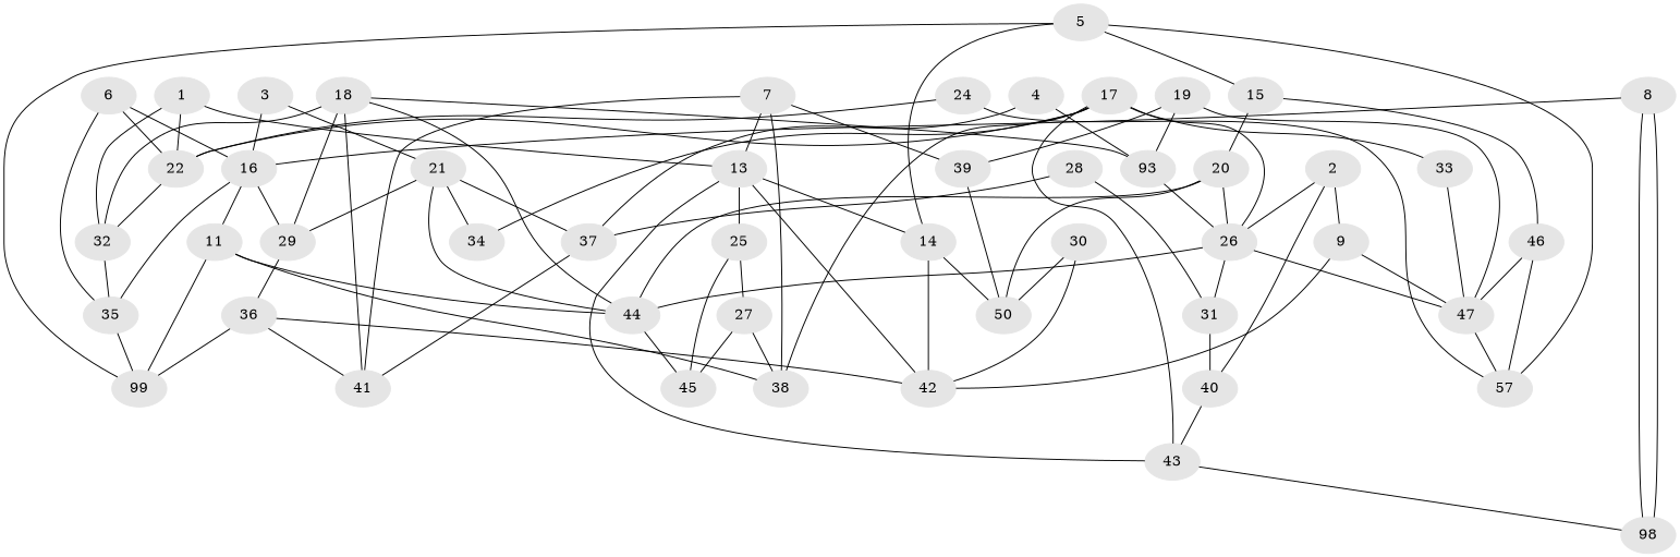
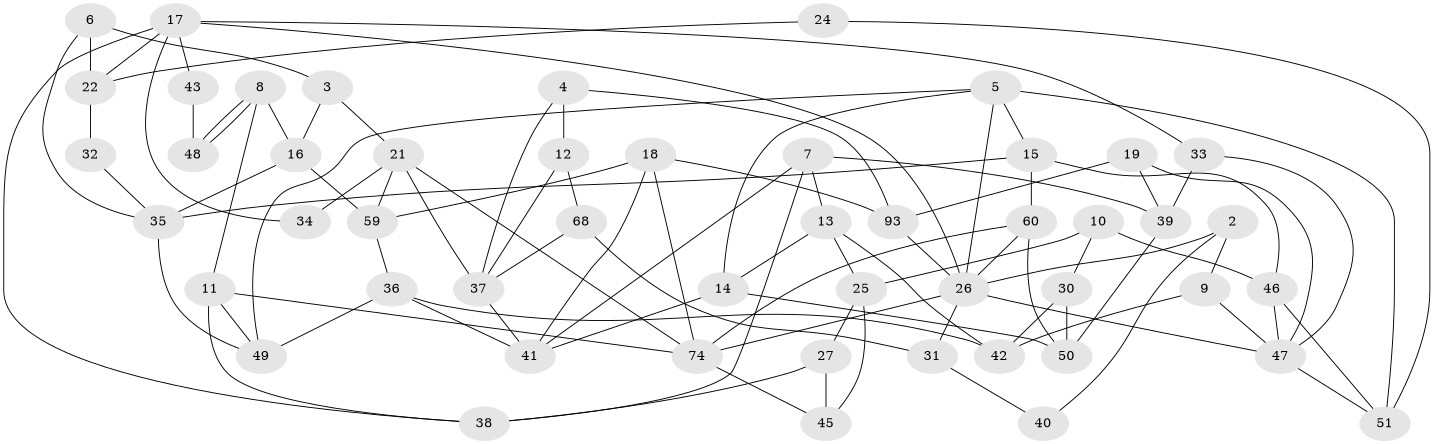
  graph {
    node [color=gray90 style=filled]
-   1
    13
    22
    32
    14
    42
    25
    43
    35
    2
    9
    26
    40
    47
-   44
+   44 [label=74]
    31
    3
    16
    21
-   29
+   29 [label=59]
    37
    34
    4
+   12
    n25 [label=93]
-   28
+   28 [label=68]
    41
    5
    15
-   49 [label=99]
-   51 [label=57]
+   49
+   51
    50
    46
-   20
+   20 [label=60]
    6
    7
    38
    39
    8
    11
-   48 [label=98]
+   48
+   10
    30
    27
    45
    36
    17
    33
    18
    19
    24
-   1 -- 13
-   1 -- 22
-   1 -- 32
    13 -- 14
    13 -- 42
    13 -- 25
-   13 -- 43
    22 -- 32
    32 -- 35
-   14 -- 42
+   14 -- 41
    14 -- 50
    25 -- 27
    25 -- 45
    43 -- 48
    35 -- 49
    2 -- 9
    2 -- 26
    2 -- 40
    9 -- 42
    9 -- 47
    26 -- 47
    26 -- 44
    26 -- 31
-   40 -- 43
    47 -- 51
    44 -- 45
    31 -- 40
    3 -- 16
    3 -- 21
    16 -- 35
    16 -- 29
    21 -- 44
    21 -- 29
    21 -- 37
    21 -- 34
    29 -- 36
    37 -- 41
    4 -- 37
+   4 -- 12
    4 -- n25
+   12 -- 37
+   12 -- 28
    n25 -- 26
    28 -- 31
    28 -- 37
    5 -- 14
+   5 -- 26
    5 -- 15
    5 -- 49
    5 -- 51
+   15 -- 35
    15 -- 46
    15 -- 20
    46 -- 47
    46 -- 51
    20 -- 26
    20 -- 44
    20 -- 50
    6 -- 22
    6 -- 35
-   6 -- 16
+   6 -- 3
    7 -- 13
    7 -- 41
    7 -- 38
    7 -- 39
    39 -- 50
    8 -- 16
-   16 -- 11
+   8 -- 11
    8 -- 48
    8 -- 48
    11 -- 44
    11 -- 49
    11 -- 38
+   10 -- 25
+   10 -- 46
+   10 -- 30
    30 -- 42
    30 -- 50
    27 -- 38
    27 -- 45
    36 -- 42
    36 -- 41
    36 -- 49
    17 -- 22
    17 -- 43
    17 -- 26
    17 -- 34
    17 -- 38
    17 -- 33
    33 -- 47
-   18 -- 32
+   33 -- 39
    18 -- 44
    18 -- 29
    18 -- n25
    18 -- 41
    19 -- 47
    19 -- n25
    19 -- 39
    24 -- 22
    24 -- 51
  }
